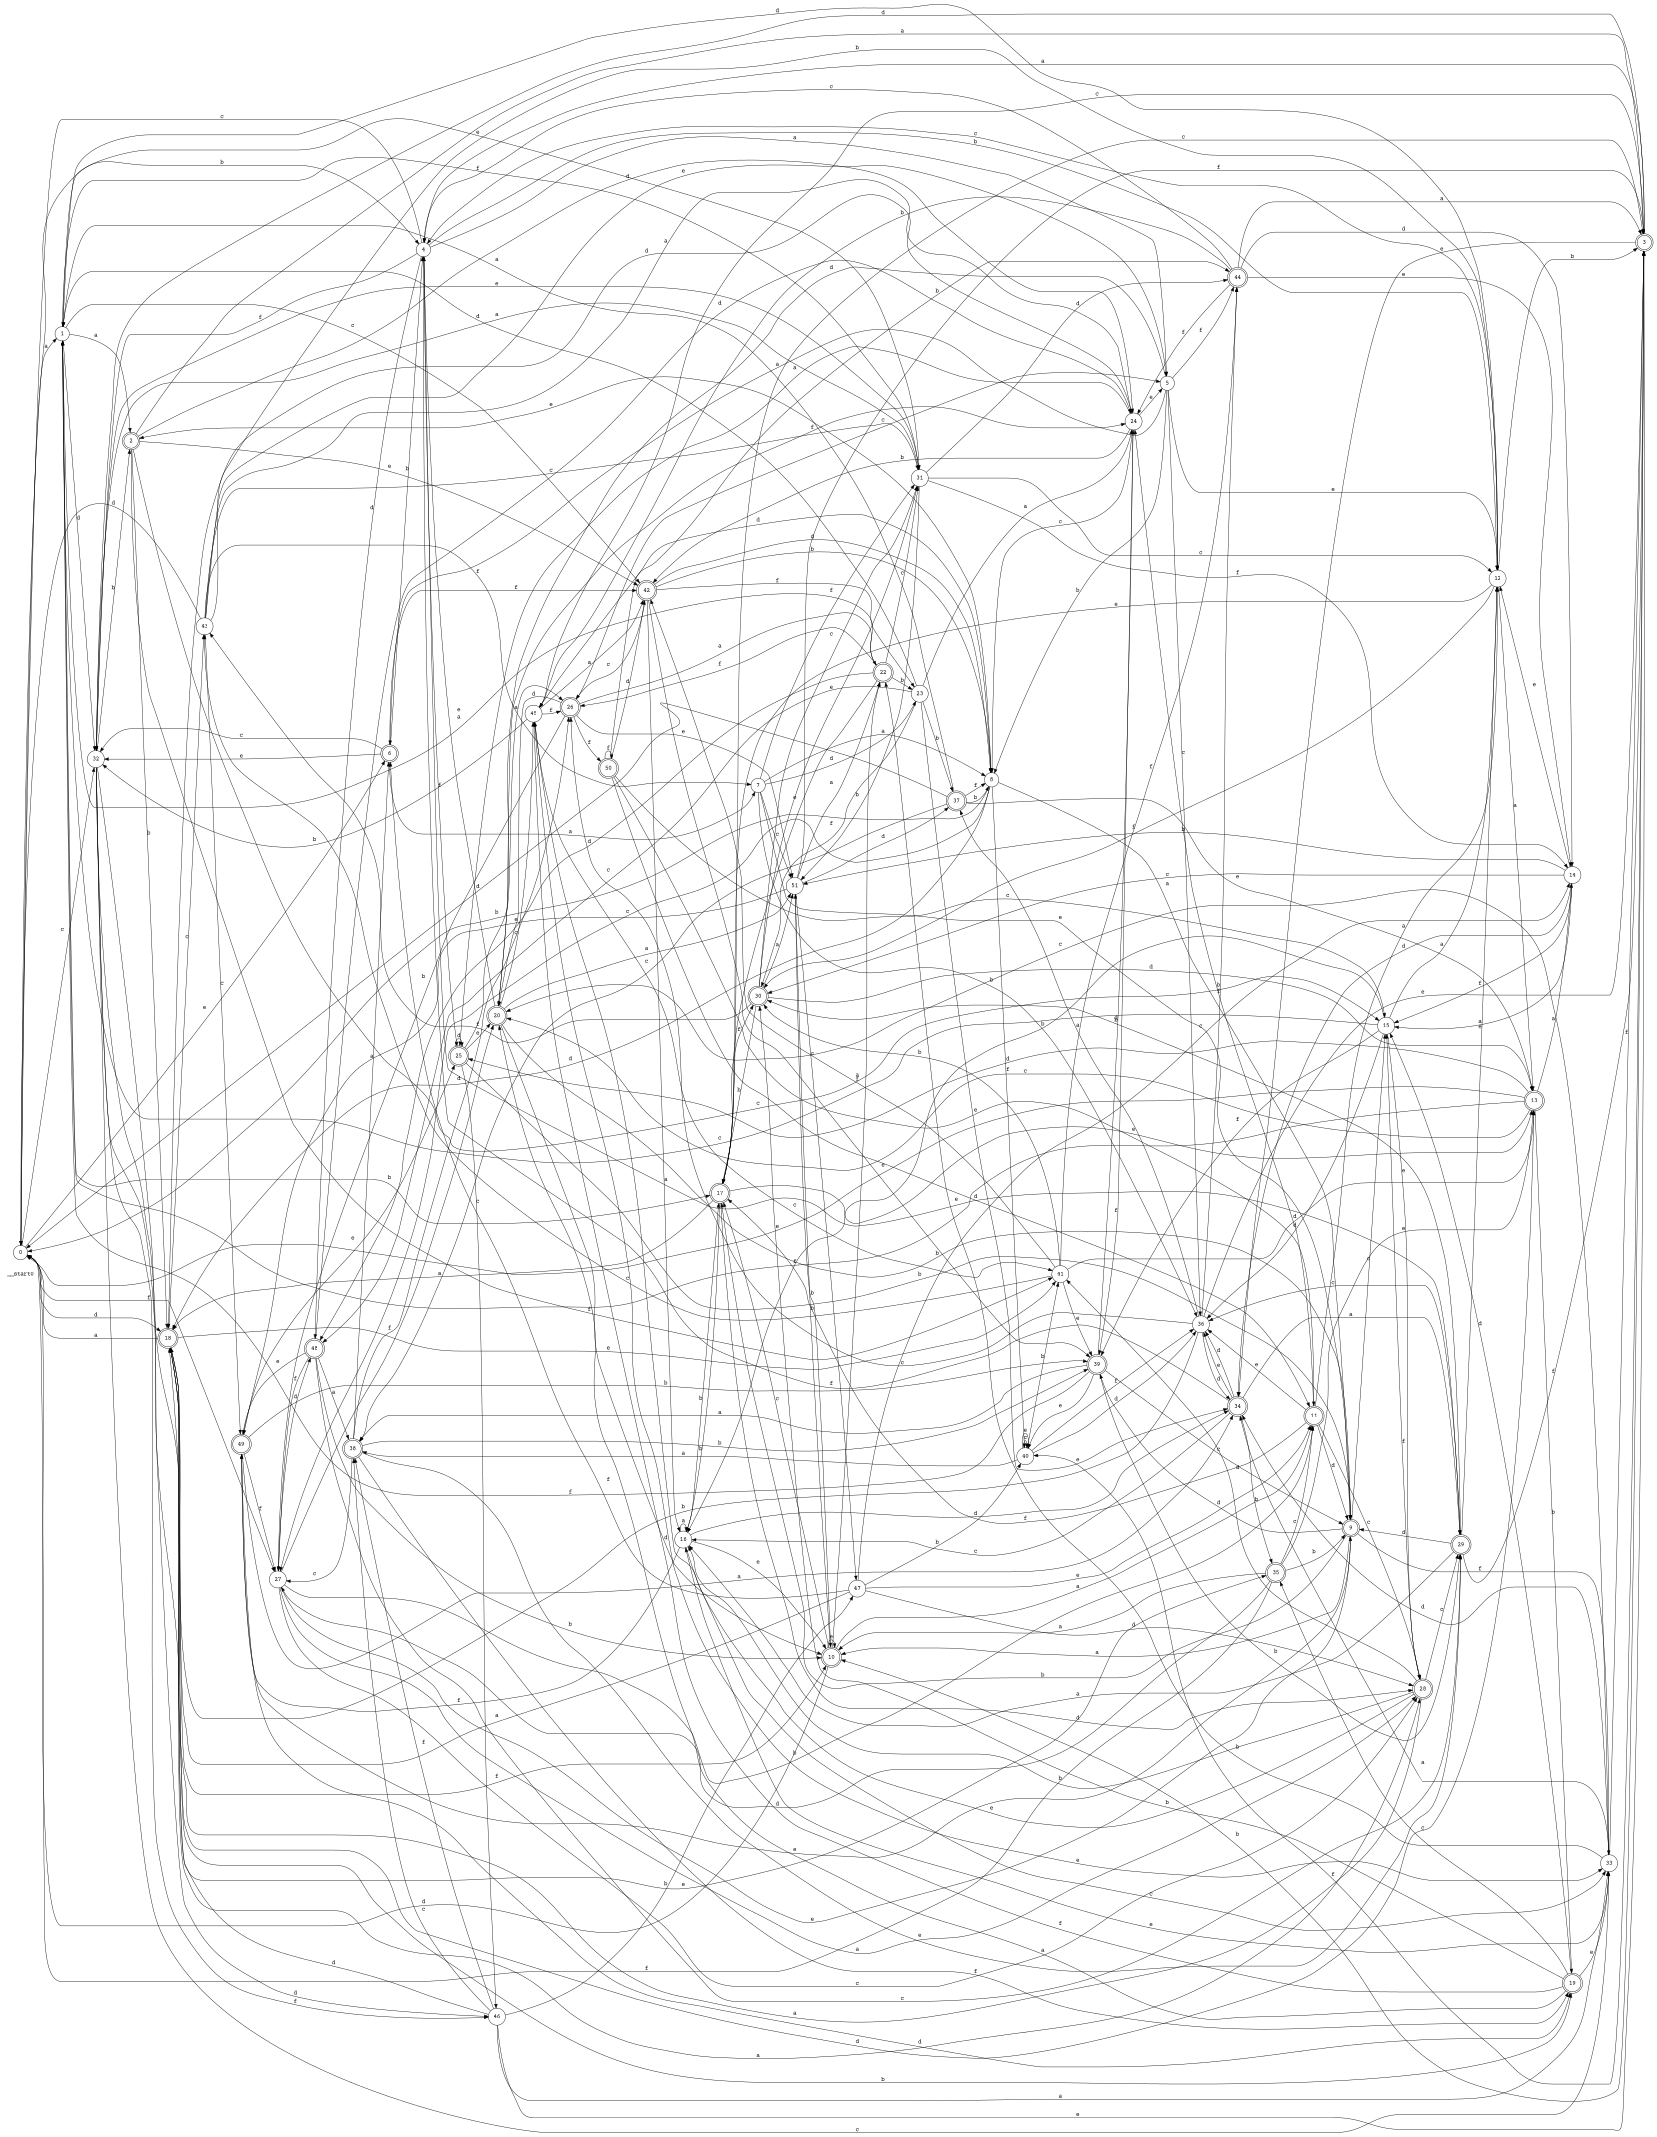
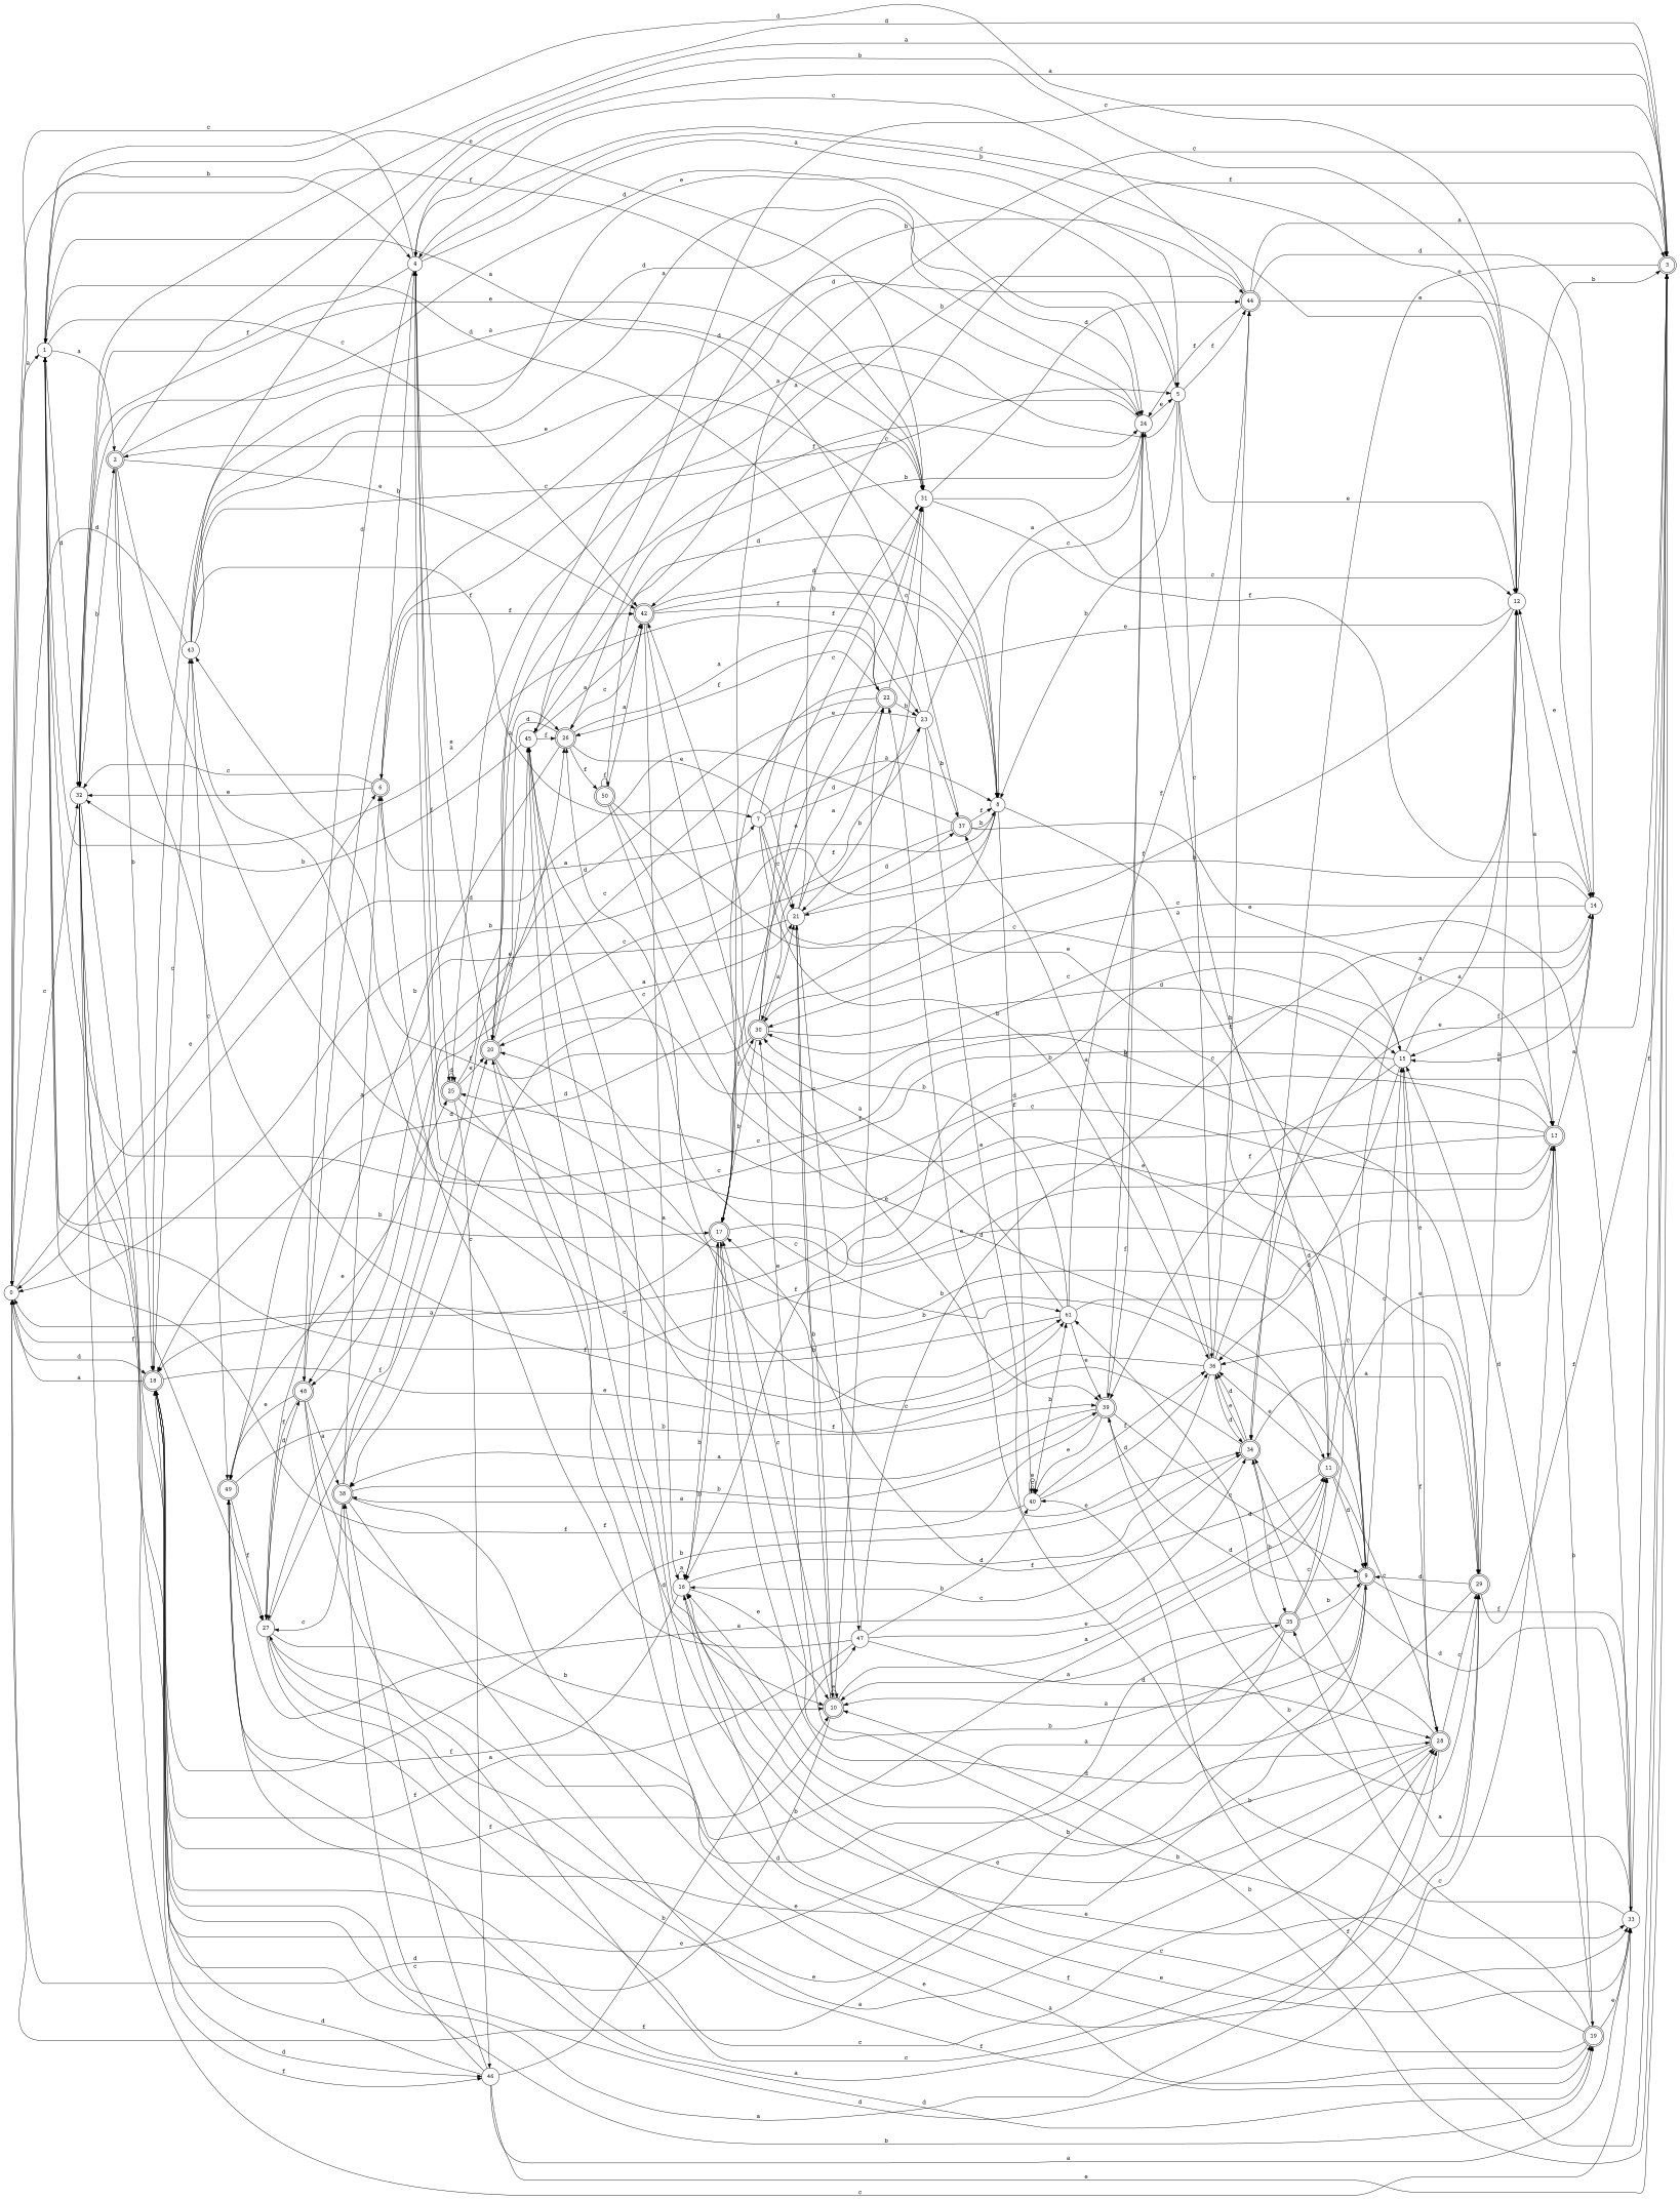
  digraph {
    fontname="Courier Prime"
    rankdir=LR
    node [fontname="Courier Prime" shape=doublecircle color=black fillcolor=white style="rounded,filled"]
    edge [fontname="Courier Prime"]
-   __start0 [shape=none color="" fillcolor="" style=""]
    n2 [label=0 shape=circle style=filled]
    n3 [label=1 shape=circle style=filled]
    n4 [label=4 shape=circle style=filled]
    n5 [label=6]
    n6 [label=18]
    n7 [label=27 shape=circle style=filled]
    n8 [label=32 shape=circle style=filled]
    n9 [label=2]
    n10 [label=17]
    n11 [label=31 shape=circle style=filled]
    n12 [label=42]
    n13 [label=5 shape=circle style=filled]
    n14 [label=12 shape=circle style=filled]
    n15 [label=29]
    n16 [label=48]
    n17 [label=25]
    n18 [label=7 shape=circle style=filled]
-   n19 [label=41 shape=circle style=filled]
+   n19 [label=61 shape=circle style=filled]
    n20 [label=10]
    n21 [label=13]
    n22 [label=19]
    n23 [label=43 shape=circle style=filled]
    n24 [label=20]
    n25 [label=28]
    n26 [label=9]
    n27 [label=11]
    n28 [label=33 shape=circle style=filled]
    n29 [label=35]
    n30 [label=46 shape=circle style=filled]
    n31 [label=3]
    n32 [label=15 shape=circle style=filled]
    n33 [label=24 shape=circle style=filled]
    n34 [label=30]
    n35 [label=16 shape=circle style=filled]
    n36 [label=44]
-   n37 [label=51 shape=circle style=filled]
+   n37 [label=21 shape=circle style=filled]
    n38 [label=14 shape=circle style=filled]
    n39 [label=8 shape=circle style=filled]
    n40 [label=23 shape=circle style=filled]
    n41 [label=39]
    n42 [label=26]
    n43 [label=34]
    n44 [label=40 shape=circle style=filled]
    n45 [label=45 shape=circle style=filled]
    n46 [label=36 shape=circle style=filled]
    n47 [label=22]
    n48 [label=38]
    n49 [label=49]
    n50 [label=37]
    n51 [label=47 shape=circle style=filled]
    n52 [label=50]
    n2 -> n3 [label=a]
    n2 -> n4 [label=b]
    n2 -> n5 [label=e]
    n2 -> n6 [label=d]
    n2 -> n7 [label=f]
    n2 -> n8 [label=c]
    n3 -> n8 [label=d]
    n3 -> n9 [label=a]
    n3 -> n10 [label=b]
    n3 -> n11 [label=e]
    n3 -> n11 [label=f]
    n3 -> n12 [label=c]
    n4 -> n2 [label=c]
    n4 -> n8 [label=f]
    n4 -> n13 [label=a]
    n4 -> n14 [label=b]
    n4 -> n15 [label=e]
    n4 -> n16 [label=d]
    n4 -> n17 [label=f]
    n5 -> n4 [label=b]
    n5 -> n8 [label=c]
    n5 -> n8 [label=e]
    n5 -> n12 [label=f]
    n5 -> n18 [label=a]
    n6 -> n2 [label=a]
    n6 -> n19 [label=e]
    n6 -> n20 [label=f]
    n6 -> n21 [label=d]
    n6 -> n22 [label=b]
    n6 -> n23 [label=c]
    n7 -> n16 [label=d]
    n7 -> n24 [label=f]
    n7 -> n25 [label=a]
    n7 -> n25 [label=c]
    n7 -> n26 [label=e]
    n7 -> n27 [label=b]
    n8 -> n9 [label=b]
    n8 -> n25 [label=a]
    n8 -> n28 [label=c]
    n8 -> n29 [label=e]
    n8 -> n30 [label=d]
    n8 -> n30 [label=f]
    n9 -> n6 [label=b]
    n9 -> n12 [label=e]
    n9 -> n19 [label=f]
    n9 -> n31 [label=a]
    n9 -> n32 [label=c]
    n9 -> n33 [label=d]
    n10 -> n6 [label=a]
    n10 -> n21 [label=e]
    n10 -> n25 [label=d]
    n10 -> n31 [label=c]
    n10 -> n34 [label=f]
    n10 -> n35 [label=b]
    n11 -> n8 [label=a]
    n11 -> n8 [label=e]
    n11 -> n14 [label=c]
    n11 -> n36 [label=d]
    n11 -> n37 [label=b]
    n11 -> n38 [label=f]
    n12 -> n35 [label=a]
    n12 -> n39 [label=b]
    n12 -> n39 [label=d]
    n12 -> n40 [label=f]
    n12 -> n41 [label=e]
    n12 -> n42 [label=c]
    n13 -> n5 [label=a]
    n13 -> n14 [label=e]
    n13 -> n24 [label=d]
    n13 -> n36 [label=f]
    n13 -> n39 [label=b]
    n13 -> n46 [label=c]
    n14 -> n3 [label=d]
    n14 -> n4 [label=c]
    n14 -> n10 [label=e]
    n14 -> n21 [label=a]
    n14 -> n31 [label=b]
    n14 -> n34 [label=f]
    n15 -> n14 [label=e]
    n15 -> n26 [label=d]
    n15 -> n31 [label=f]
    n15 -> n34 [label=b]
    n15 -> n35 [label=a]
    n15 -> n46 [label=c]
    n16 -> n7 [label=f]
    n16 -> n15 [label=c]
    n16 -> n20 [label=b]
    n16 -> n33 [label=d]
    n16 -> n48 [label=a]
    n16 -> n49 [label=e]
    n17 -> n17 [label=d]
    n17 -> n24 [label=e]
    n17 -> n26 [label=b]
    n17 -> n30 [label=c]
    n17 -> n42 [label=a]
    n18 -> n11 [label=f]
    n18 -> n26 [label=e]
    n18 -> n37 [label=c]
    n18 -> n39 [label=a]
    n18 -> n40 [label=d]
    n18 -> n46 [label=b]
    n19 -> n12 [label=a]
    n19 -> n21 [label=d]
    n19 -> n23 [label=c]
    n19 -> n34 [label=b]
    n19 -> n36 [label=f]
    n19 -> n41 [label=e]
    n20 -> n2 [label=d]
    n20 -> n10 [label=c]
    n20 -> n20 [label=e]
    n20 -> n27 [label=a]
    n20 -> n37 [label=b]
    n20 -> n47 [label=f]
    n21 -> n2 [label=e]
    n21 -> n3 [label=f]
    n21 -> n17 [label=d]
    n21 -> n22 [label=b]
    n21 -> n24 [label=c]
    n21 -> n38 [label=a]
    n22 -> n24 [label=a]
    n22 -> n28 [label=e]
    n22 -> n29 [label=c]
    n22 -> n32 [label=d]
    n22 -> n34 [label=b]
    n22 -> n45 [label=f]
    n23 -> n2 [label=d]
    n23 -> n11 [label=c]
    n23 -> n13 [label=e]
    n23 -> n14 [label=b]
    n23 -> n18 [label=f]
    n23 -> n33 [label=a]
    n23 -> n49 [label=c]
    n24 -> n4 [label=e]
    n24 -> n20 [label=d]
    n24 -> n26 [label=b]
    n24 -> n33 [label=f]
    n24 -> n37 [label=a]
    n24 -> n45 [label=c]
    n25 -> n6 [label=a]
    n25 -> n15 [label=c]
    n25 -> n19 [label=d]
    n25 -> n32 [label=f]
    n25 -> n35 [label=b]
    n25 -> n45 [label=e]
    n26 -> n10 [label=b]
    n26 -> n20 [label=a]
    n26 -> n28 [label=f]
    n26 -> n32 [label=c]
    n26 -> n41 [label=d]
    n26 -> n49 [label=e]
    n27 -> n10 [label=f]
    n27 -> n14 [label=a]
    n27 -> n25 [label=c]
    n27 -> n26 [label=d]
    n27 -> n33 [label=b]
    n27 -> n46 [label=e]
    n28 -> n24 [label=c]
    n28 -> n31 [label=f]
    n28 -> n35 [label=e]
    n28 -> n43 [label=a]
    n28 -> n43 [label=d]
    n28 -> n47 [label=b]
    n29 -> n2 [label=f]
    n29 -> n7 [label=d]
    n29 -> n20 [label=a]
    n29 -> n21 [label=e]
    n29 -> n26 [label=b]
    n29 -> n27 [label=c]
    n30 -> n6 [label=d]
    n30 -> n28 [label=a]
    n30 -> n31 [label=e]
    n30 -> n48 [label=c]
    n30 -> n48 [label=f]
    n30 -> n51 [label=b]
    n31 -> n4 [label=a]
    n31 -> n8 [label=d]
    n31 -> n20 [label=b]
    n31 -> n43 [label=e]
    n31 -> n44 [label=f]
    n31 -> n45 [label=c]
    n32 -> n3 [label=c]
    n32 -> n14 [label=a]
    n32 -> n25 [label=e]
    n32 -> n35 [label=b]
    n32 -> n41 [label=f]
    n32 -> n46 [label=d]
    n33 -> n6 [label=d]
    n33 -> n12 [label=b]
    n33 -> n13 [label=e]
    n33 -> n17 [label=a]
    n33 -> n39 [label=c]
    n33 -> n41 [label=f]
    n34 -> n10 [label=b]
    n34 -> n11 [label=c]
    n34 -> n11 [label=e]
    n34 -> n21 [label=d]
    n34 -> n23 [label=f]
    n34 -> n37 [label=a]
    n35 -> n10 [label=b]
    n35 -> n20 [label=e]
    n35 -> n28 [label=c]
    n35 -> n35 [label=a]
    n35 -> n43 [label=d]
    n35 -> n49 [label=f]
    n36 -> n4 [label=c]
    n36 -> n31 [label=a]
    n36 -> n33 [label=f]
    n36 -> n38 [label=d]
    n36 -> n38 [label=e]
    n36 -> n45 [label=b]
    n37 -> n20 [label=b]
    n37 -> n31 [label=f]
    n37 -> n47 [label=a]
    n37 -> n49 [label=e]
    n37 -> n50 [label=d]
    n37 -> n51 [label=c]
    n38 -> n14 [label=e]
    n38 -> n32 [label=a]
    n38 -> n32 [label=f]
    n38 -> n34 [label=c]
    n38 -> n37 [label=b]
    n38 -> n43 [label=d]
    n39 -> n2 [label=b]
    n39 -> n6 [label=d]
    n39 -> n7 [label=c]
    n39 -> n9 [label=e]
    n39 -> n26 [label=a]
    n39 -> n44 [label=f]
    n40 -> n3 [label=d]
    n40 -> n16 [label=c]
    n40 -> n33 [label=a]
    n40 -> n34 [label=f]
    n40 -> n43 [label=e]
    n40 -> n50 [label=b]
    n41 -> n3 [label=f]
    n41 -> n15 [label=b]
    n41 -> n26 [label=c]
    n41 -> n33 [label=d]
    n41 -> n44 [label=e]
    n41 -> n48 [label=a]
    n42 -> n7 [label=b]
    n42 -> n13 [label=c]
    n42 -> n24 [label=d]
    n42 -> n37 [label=e]
    n42 -> n47 [label=a]
    n42 -> n52 [label=f]
    n43 -> n4 [label=f]
    n43 -> n15 [label=a]
    n43 -> n29 [label=b]
    n43 -> n35 [label=c]
    n43 -> n46 [label=d]
    n43 -> n46 [label=e]
    n44 -> n19 [label=b]
    n44 -> n44 [label=c]
    n44 -> n44 [label=e]
    n44 -> n46 [label=d]
    n44 -> n46 [label=f]
    n44 -> n48 [label=a]
    n45 -> n8 [label=b]
    n45 -> n12 [label=a]
    n45 -> n19 [label=c]
    n45 -> n28 [label=e]
    n45 -> n39 [label=d]
    n45 -> n42 [label=f]
    n46 -> n6 [label=b]
    n46 -> n31 [label=e]
    n46 -> n36 [label=f]
    n46 -> n42 [label=c]
    n46 -> n43 [label=d]
    n46 -> n50 [label=a]
    n47 -> n3 [label=a]
    n47 -> n10 [label=e]
    n47 -> n11 [label=c]
    n47 -> n16 [label=d]
    n47 -> n40 [label=b]
    n47 -> n42 [label=f]
    n48 -> n5 [label=a]
    n48 -> n7 [label=c]
    n48 -> n15 [label=e]
    n48 -> n22 [label=f]
    n48 -> n41 [label=b]
    n48 -> n42 [label=d]
    n49 -> n7 [label=f]
    n49 -> n17 [label=e]
    n49 -> n22 [label=d]
    n49 -> n41 [label=b]
    n49 -> n43 [label=a]
    n50 -> n2 [label=d]
    n50 -> n3 [label=a]
    n50 -> n21 [label=e]
    n50 -> n39 [label=b]
    n50 -> n39 [label=f]
    n50 -> n48 [label=c]
    n51 -> n5 [label=f]
    n51 -> n6 [label=a]
    n51 -> n25 [label=d]
    n51 -> n27 [label=e]
    n51 -> n38 [label=c]
    n51 -> n44 [label=b]
-   n52 -> n12 [label=d]
+   n52 -> n12 [label=a]
    n52 -> n27 [label=d]
    n52 -> n27 [label=e]
    n52 -> n32 [label=c]
    n52 -> n36 [label=b]
    n52 -> n52 [label=f]
  }
